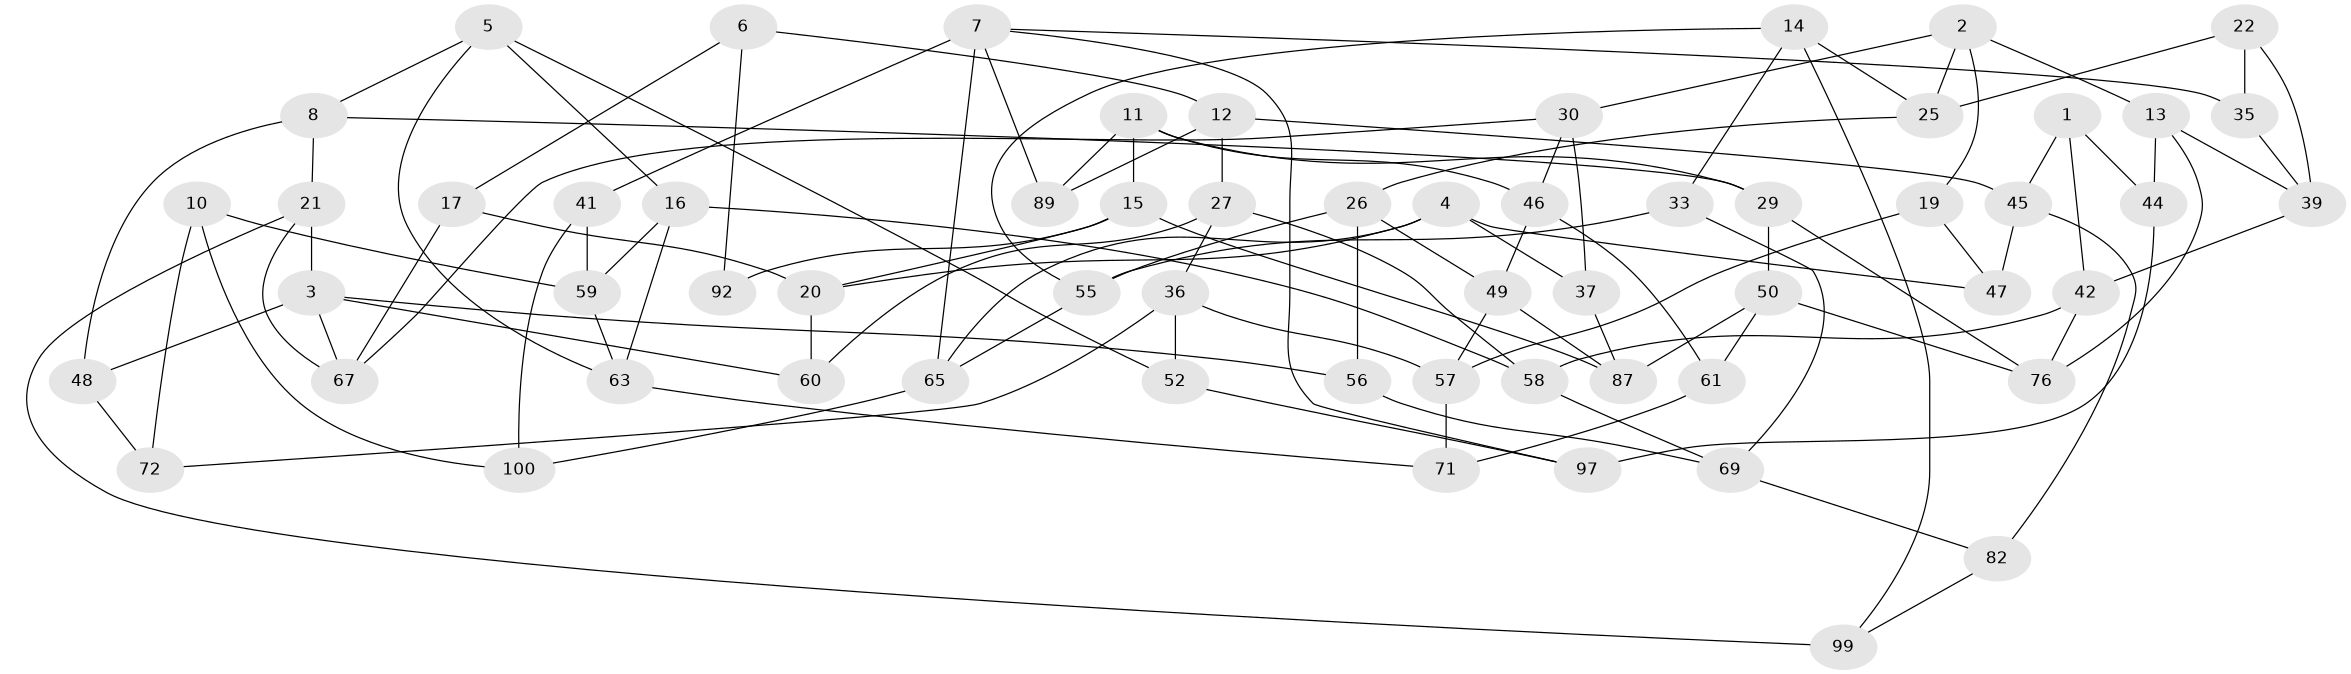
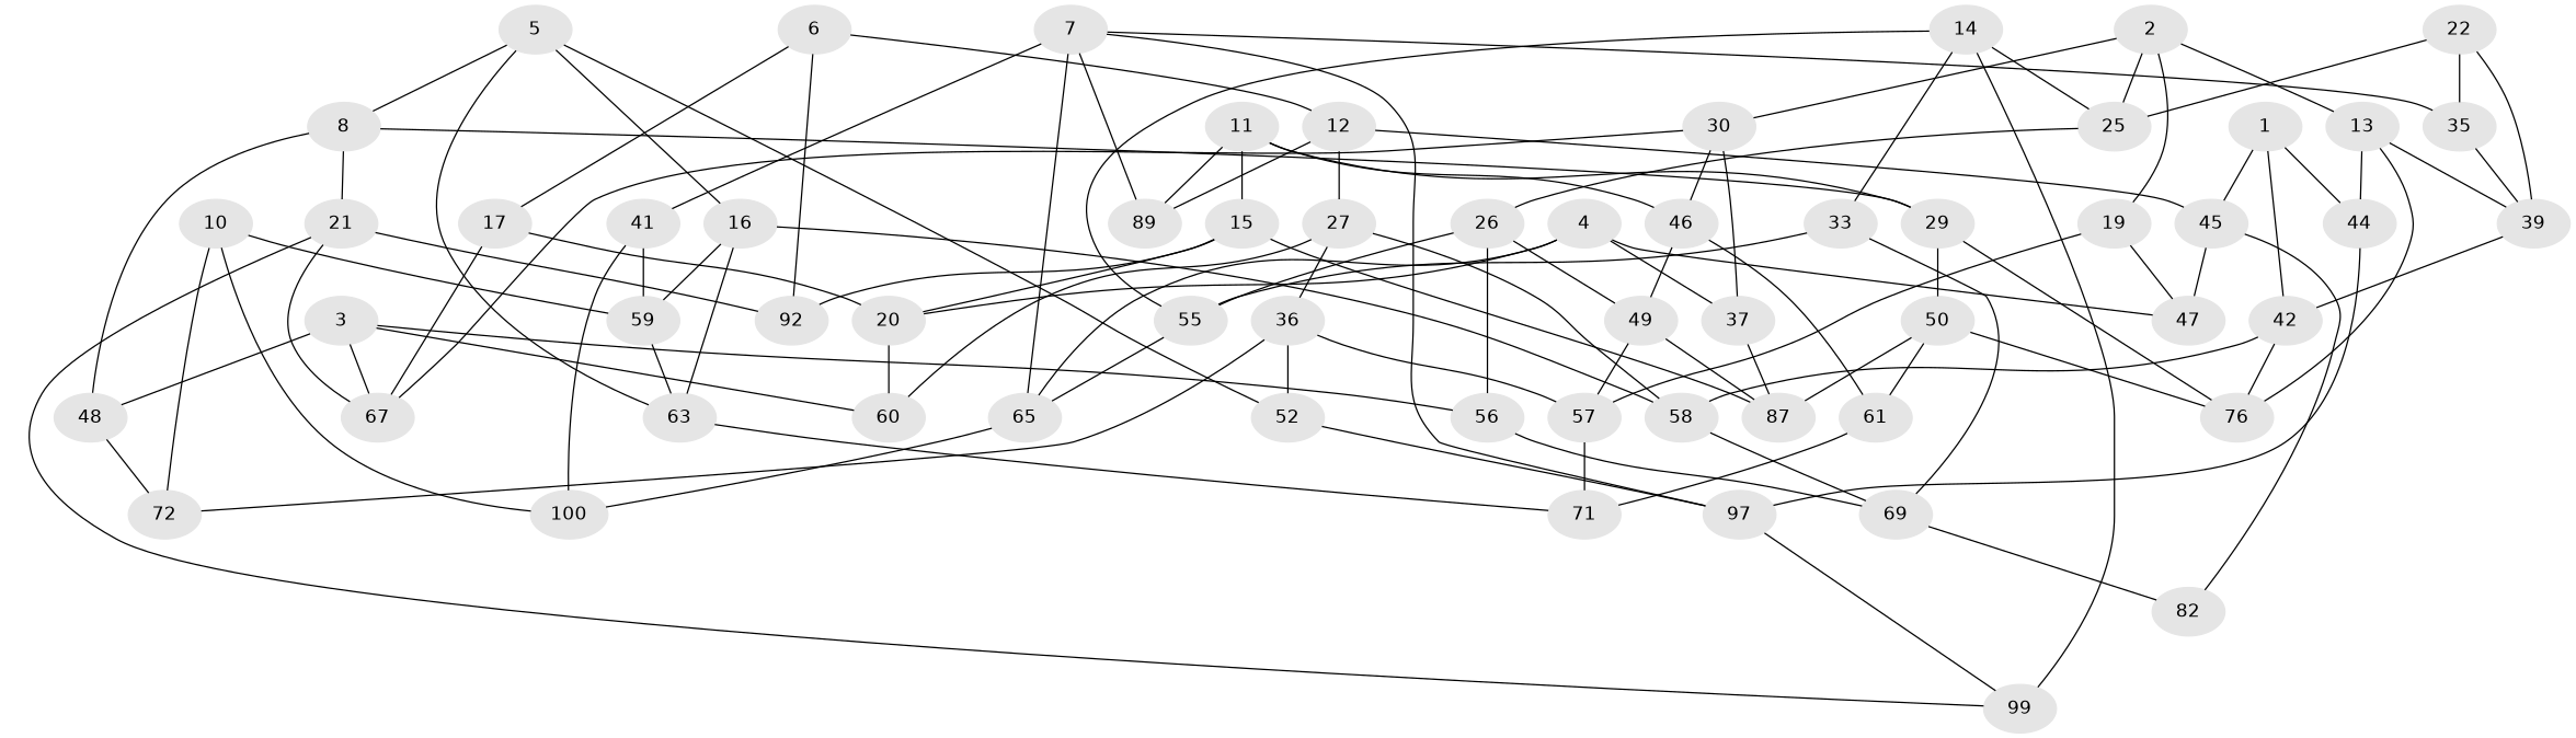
  graph {
    fontname="DejaVu Sans"
    node [color=gray90 fontname="DejaVu Sans" style=filled]
    edge [fontname="DejaVu Sans"]
    42 [super="+51"]
    n2 [label=76 super="+86"]
    58 [super="+83"]
    1
    44 [super="+88"]
    45 [super="+85"]
    97
    47 [super="+64"]
    82
    2 [super="+75"]
    13 [super="+18"]
    19 [super="+24"]
    25 [super="+28"]
    30 [super="+84"]
    39 [super="+40"]
    57 [super="+90"]
    26 [super="+54"]
    67 [super="+93"]
    37
    46 [super="+70"]
    3 [super="+32"]
    48
    56
    60
    72
    69 [super="+94"]
    4 [super="+73"]
    20 [super="+43"]
    65 [super="+76"]
    87 [super="+96"]
    100
    5 [super="+34"]
    8 [super="+9"]
    16 [super="+91"]
    52
    63 [super="+81"]
    21 [super="+80"]
    29 [super="+79"]
    59 [super="+78"]
    71
    12 [super="+98"]
    89
    27 [super="+68"]
    6
    17
    92
    7 [super="+38"]
    41
    35
    99
    50 [super="+62"]
    10 [super="+95"]
    11 [super="+31"]
    15 [super="+23"]
    49 [super="+53"]
    61
    36
    14 [super="+66"]
    33
    55 [super="+77"]
    22
    42 -- n2
    42 -- 58
    58 -- 69
    1 -- 42
    1 -- 44
    1 -- 45
    44 -- 97
    45 -- 47
    45 -- 82
-   82 -- 99
+   97 -- 99
    2 -- 13
    2 -- 19
    2 -- 25
    2 -- 30
    13 -- n2
    13 -- 44
    13 -- 39
    19 -- 47
    19 -- 57
    25 -- 26
    30 -- 67
    30 -- 37
    30 -- 46
    39 -- 42
    57 -- 71
    26 -- 56
    26 -- 49
    26 -- 55
    37 -- 87
    46 -- 49
    46 -- 61
    3 -- 67
    3 -- 48
    3 -- 56
    3 -- 60
    48 -- 72
    56 -- 69
    69 -- 82
    4 -- 47
    4 -- 37
    4 -- 20
    4 -- 65
    20 -- 60
    65 -- 100
    5 -- 8
    5 -- 16
    5 -- 52
    5 -- 63
    8 -- 48
    8 -- 21
    8 -- 29
    16 -- 58
    16 -- 63
    16 -- 59
    52 -- 97
    63 -- 71
    21 -- 67
-   21 -- 3
+   21 -- 92
    21 -- 99
    29 -- n2
    29 -- 50
    59 -- 63
    12 -- 45
    12 -- 89
    12 -- 27
    27 -- 58
    27 -- 60
    27 -- 36
    6 -- 12
    6 -- 17
    6 -- 92
    17 -- 67
    17 -- 20
    7 -- 97
    7 -- 65
    7 -- 89
    7 -- 41
    7 -- 35
    41 -- 100
    41 -- 59
    35 -- 39
    50 -- n2
    50 -- 87
    50 -- 61
    10 -- 72
    10 -- 100
    10 -- 59
    11 -- 46
    11 -- 29
    11 -- 89
    11 -- 15
    15 -- 20
    15 -- 87
    15 -- 92
    49 -- 57
    49 -- 87
    61 -- 71
    36 -- 57
    36 -- 72
    36 -- 52
    14 -- 25
    14 -- 99
    14 -- 33
    14 -- 55
    33 -- 69
    33 -- 55
    55 -- 65
    22 -- 25
    22 -- 39
    22 -- 35
  }
